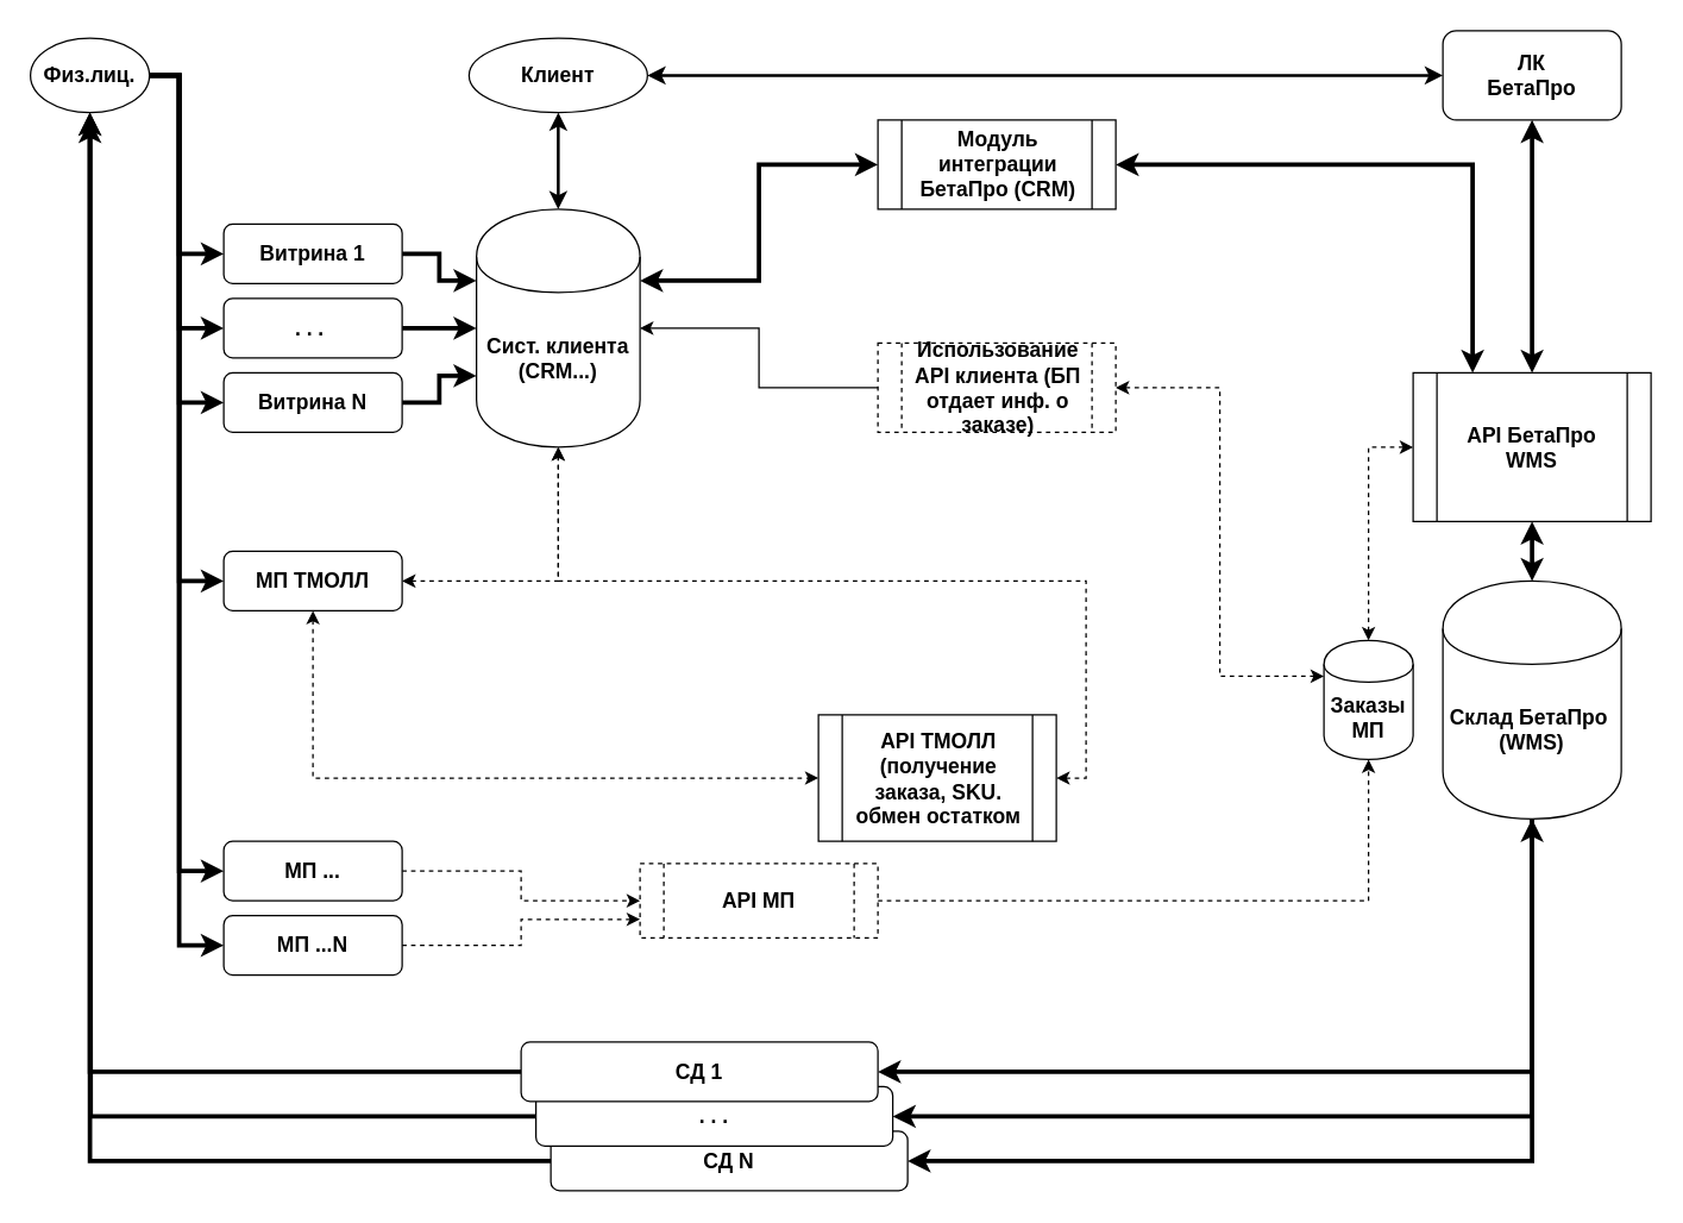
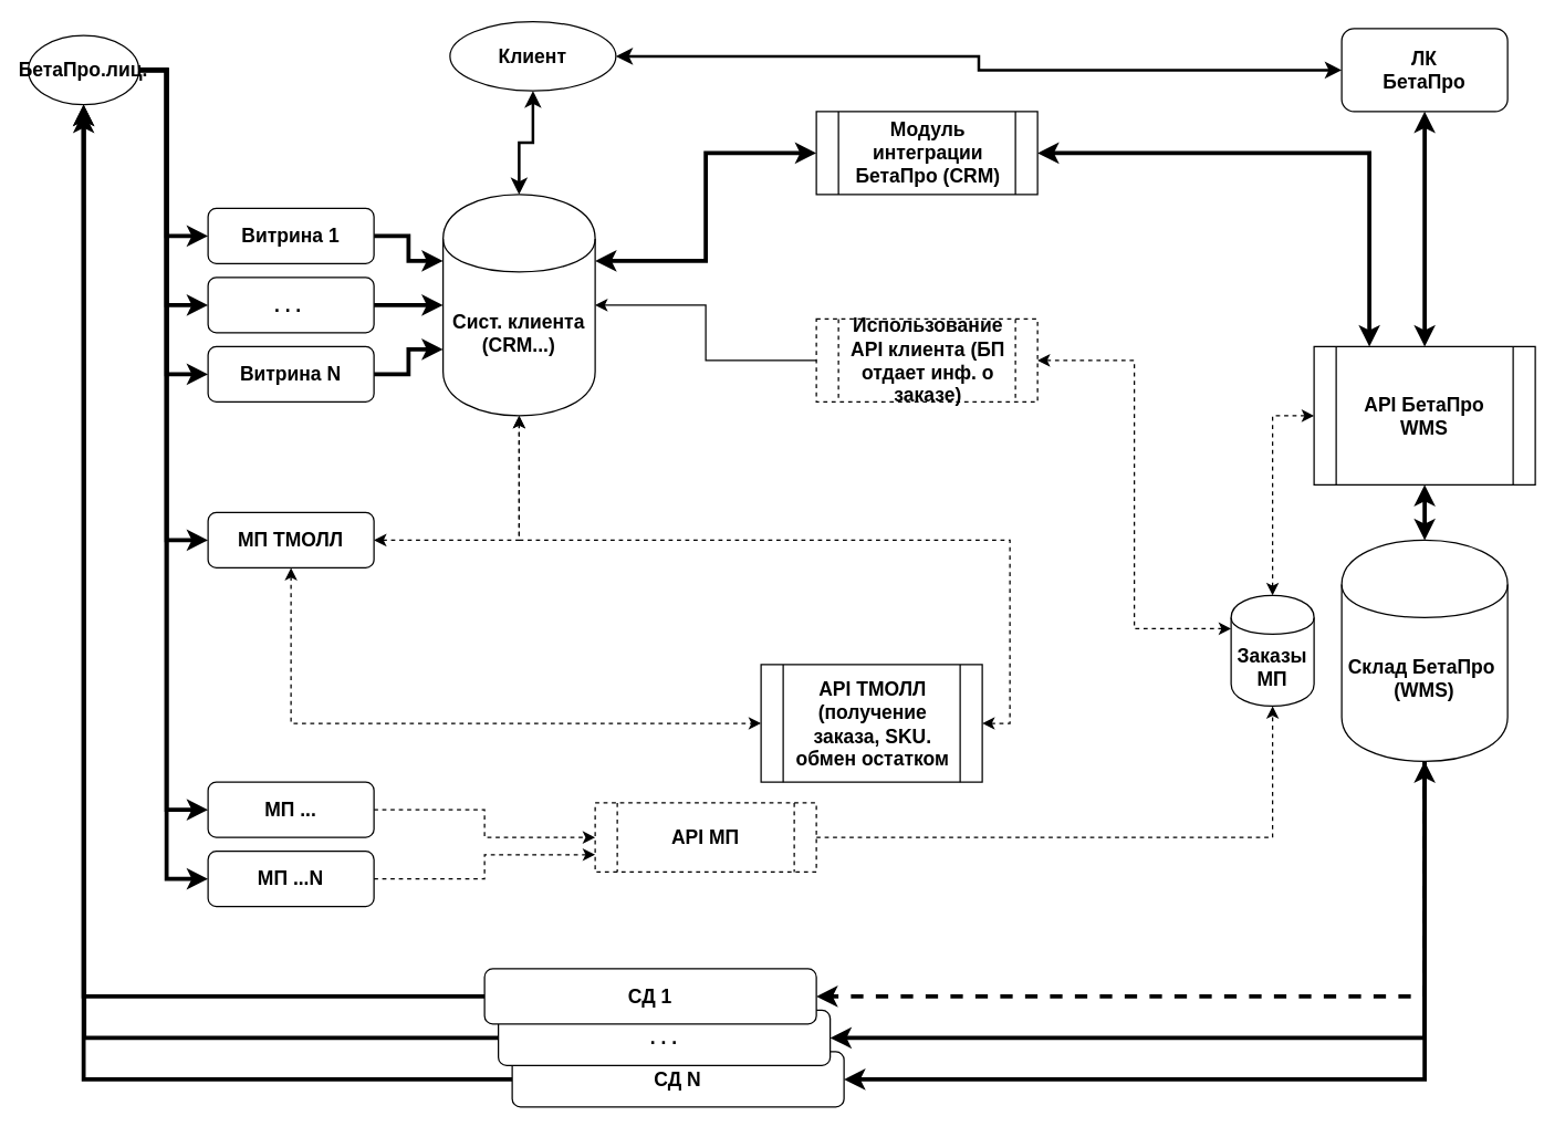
  <mxCell id="0" />
  <mxCell id="1" parent="0" />
  <mxCell id="2" style="edgeStyle=orthogonalEdgeStyle;rounded=0;orthogonalLoop=1;jettySize=auto;html=1;exitX=1;exitY=0.5;exitDx=0;exitDy=0;entryX=0;entryY=0.5;entryDx=0;entryDy=0;strokeWidth=3;" parent="1" source="41" target="51" edge="1"><mxGeometry relative="1" as="geometry"><mxPoint x="100" y="95" as="sourcePoint" /><Array as="points"><mxPoint x="120" y="50" /><mxPoint x="120" y="170" /></Array></mxGeometry></mxCell>
  <mxCell id="3" style="edgeStyle=orthogonalEdgeStyle;rounded=0;orthogonalLoop=1;jettySize=auto;html=1;exitX=1;exitY=0.5;exitDx=0;exitDy=0;entryX=0;entryY=0.5;entryDx=0;entryDy=0;strokeWidth=3;" parent="1" source="41" target="50" edge="1"><mxGeometry relative="1" as="geometry"><mxPoint x="100" y="95" as="sourcePoint" /><Array as="points"><mxPoint x="120" y="50" /><mxPoint x="120" y="220" /></Array></mxGeometry></mxCell>
  <mxCell id="4" style="edgeStyle=orthogonalEdgeStyle;rounded=0;orthogonalLoop=1;jettySize=auto;html=1;exitX=1;exitY=0.5;exitDx=0;exitDy=0;entryX=0;entryY=0.5;entryDx=0;entryDy=0;strokeWidth=3;" parent="1" source="41" target="23" edge="1"><mxGeometry relative="1" as="geometry"><mxPoint x="100" y="95" as="sourcePoint" /><Array as="points"><mxPoint x="120" y="50" /><mxPoint x="120" y="390" /></Array></mxGeometry></mxCell>
  <mxCell id="5" style="edgeStyle=orthogonalEdgeStyle;rounded=0;orthogonalLoop=1;jettySize=auto;html=1;exitX=1;exitY=0.5;exitDx=0;exitDy=0;entryX=0;entryY=0.5;entryDx=0;entryDy=0;startArrow=none;startFill=0;endArrow=classic;endFill=1;strokeWidth=3;" parent="1" source="41" target="27" edge="1"><mxGeometry relative="1" as="geometry"><mxPoint x="100" y="95" as="sourcePoint" /><Array as="points"><mxPoint x="120" y="50" /><mxPoint x="120" y="270" /></Array></mxGeometry></mxCell>
  <mxCell id="6" style="edgeStyle=orthogonalEdgeStyle;rounded=0;orthogonalLoop=1;jettySize=auto;html=1;exitX=1;exitY=0.5;exitDx=0;exitDy=0;entryX=0;entryY=0.5;entryDx=0;entryDy=0;startArrow=none;startFill=0;endArrow=classic;endFill=1;strokeWidth=3;" parent="1" source="41" target="29" edge="1"><mxGeometry relative="1" as="geometry"><mxPoint x="100" y="95" as="sourcePoint" /><Array as="points"><mxPoint x="120" y="50" /><mxPoint x="120" y="585" /></Array></mxGeometry></mxCell>
  <mxCell id="7" style="edgeStyle=orthogonalEdgeStyle;rounded=0;orthogonalLoop=1;jettySize=auto;html=1;exitX=1;exitY=0.5;exitDx=0;exitDy=0;entryX=0;entryY=0.5;entryDx=0;entryDy=0;startArrow=none;startFill=0;endArrow=classic;endFill=1;strokeWidth=3;" parent="1" source="41" target="31" edge="1"><mxGeometry relative="1" as="geometry"><mxPoint x="100" y="95" as="sourcePoint" /><Array as="points"><mxPoint x="120" y="50" /><mxPoint x="120" y="635" /></Array></mxGeometry></mxCell>
  <mxCell id="8" style="edgeStyle=orthogonalEdgeStyle;rounded=0;orthogonalLoop=1;jettySize=auto;html=1;exitX=1;exitY=0.5;exitDx=0;exitDy=0;entryX=0;entryY=0.3;entryDx=0;entryDy=0;strokeWidth=3;" parent="1" source="51" target="10" edge="1"><mxGeometry relative="1" as="geometry" /></mxCell>
  <mxCell id="9" style="edgeStyle=orthogonalEdgeStyle;rounded=0;orthogonalLoop=1;jettySize=auto;html=1;exitX=1;exitY=0.3;exitDx=0;exitDy=0;entryX=0;entryY=0.5;entryDx=0;entryDy=0;startArrow=classic;startFill=1;endArrow=classic;endFill=1;strokeWidth=3;" parent="1" source="10" target="33" edge="1"><mxGeometry relative="1" as="geometry" /></mxCell>
  <mxCell id="10" value="&lt;font style=&quot;font-size: 14px&quot;&gt;&lt;b&gt;Сист. клиента (CRM...)&lt;/b&gt;&lt;/font&gt;" style="shape=cylinder;whiteSpace=wrap;html=1;boundedLbl=1;backgroundOutline=1;" parent="1" vertex="1"><mxGeometry x="320" y="140" width="110" height="160" as="geometry" /></mxCell>
  <mxCell id="11" style="edgeStyle=orthogonalEdgeStyle;rounded=0;orthogonalLoop=1;jettySize=auto;html=1;exitX=0;exitY=0.5;exitDx=0;exitDy=0;entryX=0.5;entryY=1;entryDx=0;entryDy=0;strokeWidth=3;" parent="1" source="49" target="41" edge="1"><mxGeometry relative="1" as="geometry"><mxPoint x="55" y="120" as="targetPoint" /></mxGeometry></mxCell>
  <mxCell id="12" style="edgeStyle=orthogonalEdgeStyle;rounded=0;orthogonalLoop=1;jettySize=auto;html=1;exitX=0;exitY=0.5;exitDx=0;exitDy=0;strokeWidth=3;entryX=0.5;entryY=1;entryDx=0;entryDy=0;" parent="1" source="13" target="41" edge="1"><mxGeometry relative="1" as="geometry"><mxPoint x="75" y="120" as="targetPoint" /></mxGeometry></mxCell>
  <mxCell id="13" value="&lt;font style=&quot;font-size: 14px&quot;&gt;&lt;b&gt;СД N&lt;/b&gt;&lt;/font&gt;" style="html=1;whiteSpace=wrap;rounded=1;" parent="1" vertex="1"><mxGeometry x="370" y="760" width="240" height="40" as="geometry" /></mxCell>
  <mxCell id="14" style="edgeStyle=orthogonalEdgeStyle;rounded=0;orthogonalLoop=1;jettySize=auto;html=1;exitX=0.5;exitY=0;exitDx=0;exitDy=0;entryX=0.5;entryY=1;entryDx=0;entryDy=0;endArrow=classic;endFill=1;startArrow=classic;startFill=1;strokeWidth=3;" parent="1" source="25" target="19" edge="1"><mxGeometry relative="1" as="geometry" /></mxCell>
- <mxCell id="15" style="edgeStyle=orthogonalEdgeStyle;rounded=0;orthogonalLoop=1;jettySize=auto;html=1;exitX=0.5;exitY=1;exitDx=0;exitDy=0;entryX=1;entryY=0.5;entryDx=0;entryDy=0;startArrow=none;startFill=0;endArrow=classic;endFill=1;strokeWidth=3;" parent="1" source="18" target="49" edge="1"><mxGeometry relative="1" as="geometry" /></mxCell>
+ <mxCell id="15" style="edgeStyle=orthogonalEdgeStyle;rounded=0;orthogonalLoop=1;jettySize=auto;html=1;exitX=0.5;exitY=1;exitDx=0;exitDy=0;entryX=1;entryY=0.5;entryDx=0;entryDy=0;startArrow=none;startFill=0;endArrow=classic;endFill=1;strokeWidth=3;dashed=1;" parent="1" source="18" target="49" edge="1"><mxGeometry relative="1" as="geometry" /></mxCell>
  <mxCell id="16" style="edgeStyle=orthogonalEdgeStyle;rounded=0;orthogonalLoop=1;jettySize=auto;html=1;exitX=0.5;exitY=1;exitDx=0;exitDy=0;entryX=1;entryY=0.5;entryDx=0;entryDy=0;startArrow=none;startFill=0;endArrow=classic;endFill=1;strokeWidth=3;" parent="1" source="18" target="13" edge="1"><mxGeometry relative="1" as="geometry" /></mxCell>
  <mxCell id="17" style="edgeStyle=orthogonalEdgeStyle;rounded=0;orthogonalLoop=1;jettySize=auto;html=1;exitX=0.5;exitY=1;exitDx=0;exitDy=0;entryX=1;entryY=0.5;entryDx=0;entryDy=0;startArrow=classic;startFill=1;endArrow=classic;endFill=1;strokeWidth=3;" parent="1" source="18" target="46" edge="1"><mxGeometry relative="1" as="geometry" /></mxCell>
  <mxCell id="18" value="&lt;font style=&quot;font-size: 14px&quot;&gt;&lt;b&gt;Склад&amp;nbsp;&lt;/b&gt;&lt;b&gt;БетаПро&amp;nbsp;&lt;br&gt;(WMS)&lt;/b&gt;&lt;/font&gt;" style="shape=cylinder;whiteSpace=wrap;html=1;boundedLbl=1;backgroundOutline=1;" parent="1" vertex="1"><mxGeometry x="970" y="390" width="120" height="160" as="geometry" /></mxCell>
  <mxCell id="19" value="&lt;b&gt;&lt;font style=&quot;font-size: 14px&quot;&gt;ЛК &lt;br&gt;БетаПро&lt;/font&gt;&lt;/b&gt;" style="rounded=1;whiteSpace=wrap;html=1;" parent="1" vertex="1"><mxGeometry x="970" y="20" width="120" height="60" as="geometry" /></mxCell>
  <mxCell id="20" style="edgeStyle=orthogonalEdgeStyle;rounded=0;orthogonalLoop=1;jettySize=auto;html=1;exitX=1;exitY=0.5;exitDx=0;exitDy=0;strokeWidth=3;" parent="1" source="50" target="10" edge="1"><mxGeometry relative="1" as="geometry" /></mxCell>
  <mxCell id="21" style="edgeStyle=orthogonalEdgeStyle;rounded=0;orthogonalLoop=1;jettySize=auto;html=1;exitX=1;exitY=0.5;exitDx=0;exitDy=0;entryX=0.5;entryY=1;entryDx=0;entryDy=0;startArrow=classic;startFill=1;endArrow=classic;endFill=1;strokeWidth=1;dashed=1;" parent="1" source="23" target="10" edge="1"><mxGeometry relative="1" as="geometry" /></mxCell>
  <mxCell id="22" value="" style="edgeStyle=orthogonalEdgeStyle;rounded=0;orthogonalLoop=1;jettySize=auto;html=1;entryX=0;entryY=0.5;entryDx=0;entryDy=0;startArrow=classic;startFill=1;dashed=1;exitX=0.5;exitY=1;exitDx=0;exitDy=0;" edge="1" parent="1" source="23" target="37"><mxGeometry relative="1" as="geometry"><mxPoint x="230" y="490" as="targetPoint" /><Array as="points"><mxPoint x="210" y="522" /></Array></mxGeometry></mxCell>
  <mxCell id="23" value="&lt;b&gt;&lt;font style=&quot;font-size: 14px&quot;&gt;МП ТМОЛЛ&lt;/font&gt;&lt;/b&gt;" style="shape=ext;rounded=1;html=1;whiteSpace=wrap;" parent="1" vertex="1"><mxGeometry x="150" y="370" width="120" height="40" as="geometry" /></mxCell>
  <mxCell id="24" style="edgeStyle=orthogonalEdgeStyle;rounded=0;orthogonalLoop=1;jettySize=auto;html=1;exitX=0.5;exitY=1;exitDx=0;exitDy=0;entryX=0.5;entryY=0;entryDx=0;entryDy=0;startArrow=classic;startFill=1;endArrow=classic;endFill=1;strokeWidth=3;" parent="1" source="25" target="18" edge="1"><mxGeometry relative="1" as="geometry" /></mxCell>
  <mxCell id="25" value="&lt;span style=&quot;font-size: 14px ; white-space: normal&quot;&gt;&lt;b&gt;API БетаПро &lt;br&gt;WMS&lt;/b&gt;&lt;/span&gt;" style="shape=process;whiteSpace=wrap;html=1;backgroundOutline=1;align=center;" parent="1" vertex="1"><mxGeometry x="950" y="250" width="160" height="100" as="geometry" /></mxCell>
  <mxCell id="26" style="edgeStyle=orthogonalEdgeStyle;rounded=0;orthogonalLoop=1;jettySize=auto;html=1;exitX=1;exitY=0.5;exitDx=0;exitDy=0;entryX=0;entryY=0.7;entryDx=0;entryDy=0;startArrow=none;startFill=0;endArrow=classic;endFill=1;strokeWidth=3;" parent="1" source="27" target="10" edge="1"><mxGeometry relative="1" as="geometry" /></mxCell>
  <mxCell id="27" value="&lt;font style=&quot;font-size: 14px&quot;&gt;&lt;b&gt;Витрина N&lt;/b&gt;&lt;/font&gt;" style="shape=ext;rounded=1;html=1;whiteSpace=wrap;" parent="1" vertex="1"><mxGeometry x="150" y="250" width="120" height="40" as="geometry" /></mxCell>
  <mxCell id="28" style="edgeStyle=orthogonalEdgeStyle;rounded=0;orthogonalLoop=1;jettySize=auto;html=1;exitX=1;exitY=0.5;exitDx=0;exitDy=0;entryX=0;entryY=0.5;entryDx=0;entryDy=0;startArrow=none;startFill=0;endArrow=classic;endFill=1;strokeWidth=1;dashed=1;" parent="1" source="29" target="48" edge="1"><mxGeometry relative="1" as="geometry" /></mxCell>
  <mxCell id="29" value="&lt;b&gt;&lt;font style=&quot;font-size: 14px&quot;&gt;МП ...&lt;/font&gt;&lt;/b&gt;" style="shape=ext;rounded=1;html=1;whiteSpace=wrap;" parent="1" vertex="1"><mxGeometry x="150" y="565" width="120" height="40" as="geometry" /></mxCell>
  <mxCell id="30" style="edgeStyle=orthogonalEdgeStyle;rounded=0;orthogonalLoop=1;jettySize=auto;html=1;exitX=1;exitY=0.5;exitDx=0;exitDy=0;entryX=0;entryY=0.75;entryDx=0;entryDy=0;startArrow=none;startFill=0;endArrow=classic;endFill=1;strokeWidth=1;dashed=1;" parent="1" source="31" target="48" edge="1"><mxGeometry relative="1" as="geometry" /></mxCell>
  <mxCell id="31" value="&lt;b&gt;&lt;font style=&quot;font-size: 14px&quot;&gt;МП ...N&lt;/font&gt;&lt;/b&gt;" style="shape=ext;rounded=1;html=1;whiteSpace=wrap;" parent="1" vertex="1"><mxGeometry x="150" y="615" width="120" height="40" as="geometry" /></mxCell>
  <mxCell id="32" style="edgeStyle=orthogonalEdgeStyle;rounded=0;orthogonalLoop=1;jettySize=auto;html=1;exitX=1;exitY=0.5;exitDx=0;exitDy=0;entryX=0.25;entryY=0;entryDx=0;entryDy=0;startArrow=classic;startFill=1;endArrow=classic;endFill=1;strokeWidth=3;" parent="1" source="33" target="25" edge="1"><mxGeometry relative="1" as="geometry" /></mxCell>
  <mxCell id="33" value="&lt;div style=&quot;text-align: center&quot;&gt;&lt;span style=&quot;font-size: 14px&quot;&gt;&lt;b&gt;Модуль интеграции БетаПро (CRM)&lt;/b&gt;&lt;/span&gt;&lt;/div&gt;" style="shape=process;whiteSpace=wrap;html=1;backgroundOutline=1;align=left;" parent="1" vertex="1"><mxGeometry x="590" y="80" width="160" height="60" as="geometry" /></mxCell>
  <mxCell id="34" value="&lt;div style=&quot;text-align: center&quot;&gt;&lt;span style=&quot;font-size: 14px&quot;&gt;&lt;b&gt;Использование API клиента (БП отдает инф. о заказе)&lt;/b&gt;&lt;/span&gt;&lt;/div&gt;" style="shape=process;whiteSpace=wrap;html=1;backgroundOutline=1;align=left;dashed=1;" parent="1" vertex="1"><mxGeometry x="590" y="230" width="160" height="60" as="geometry" /></mxCell>
  <mxCell id="35" style="edgeStyle=orthogonalEdgeStyle;rounded=0;orthogonalLoop=1;jettySize=auto;html=1;entryX=1;entryY=0.5;entryDx=0;entryDy=0;startArrow=none;startFill=0;endArrow=classic;endFill=1;strokeWidth=1;dashed=0;exitX=0;exitY=0.5;exitDx=0;exitDy=0;" parent="1" source="34" target="10" edge="1"><mxGeometry relative="1" as="geometry"><mxPoint x="480" y="480" as="sourcePoint" /></mxGeometry></mxCell>
  <mxCell id="36" style="edgeStyle=orthogonalEdgeStyle;rounded=0;orthogonalLoop=1;jettySize=auto;html=1;exitX=1;exitY=0.5;exitDx=0;exitDy=0;dashed=1;startArrow=classic;startFill=1;strokeWidth=1;" edge="1" parent="1" source="37" target="10"><mxGeometry relative="1" as="geometry" /></mxCell>
  <mxCell id="37" value="&lt;div style=&quot;text-align: center&quot;&gt;&lt;span style=&quot;font-size: 14px&quot;&gt;&lt;b&gt;API ТМОЛЛ (получение заказа, SKU. обмен остатком&lt;/b&gt;&lt;/span&gt;&lt;/div&gt;" style="shape=process;whiteSpace=wrap;html=1;backgroundOutline=1;align=left;" parent="1" vertex="1"><mxGeometry x="550" y="480" width="160" height="85" as="geometry" /></mxCell>
  <mxCell id="38" style="edgeStyle=orthogonalEdgeStyle;rounded=0;orthogonalLoop=1;jettySize=auto;html=1;exitX=1;exitY=0.5;exitDx=0;exitDy=0;entryX=0;entryY=0.5;entryDx=0;entryDy=0;startArrow=classic;startFill=1;endArrow=classic;endFill=1;strokeWidth=2;" parent="1" source="40" target="19" edge="1"><mxGeometry relative="1" as="geometry" /></mxCell>
  <mxCell id="39" style="edgeStyle=orthogonalEdgeStyle;rounded=0;orthogonalLoop=1;jettySize=auto;html=1;exitX=0.5;exitY=1;exitDx=0;exitDy=0;entryX=0.5;entryY=0;entryDx=0;entryDy=0;startArrow=classic;startFill=1;endArrow=classic;endFill=1;strokeWidth=2;" parent="1" source="40" target="10" edge="1"><mxGeometry relative="1" as="geometry" /></mxCell>
- <mxCell id="40" value="&lt;b&gt;&lt;font style=&quot;font-size: 14px&quot;&gt;Клиент&lt;/font&gt;&lt;/b&gt;" style="ellipse;whiteSpace=wrap;html=1;" parent="1" vertex="1"><mxGeometry x="315" y="25" width="120" height="50" as="geometry" /></mxCell>
- <mxCell id="41" value="&lt;b&gt;&lt;font style=&quot;font-size: 14px&quot;&gt;Физ.лиц.&lt;/font&gt;&lt;/b&gt;" style="ellipse;whiteSpace=wrap;html=1;" parent="1" vertex="1"><mxGeometry x="20" y="25" width="80" height="50" as="geometry" /></mxCell>
+ <mxCell id="40" value="&lt;b&gt;&lt;font style=&quot;font-size: 14px&quot;&gt;Клиент&lt;/font&gt;&lt;/b&gt;" style="ellipse;whiteSpace=wrap;html=1;" parent="1" vertex="1"><mxGeometry x="325" y="15" width="120" height="50" as="geometry" /></mxCell>
+ <mxCell id="41" value="&lt;b&gt;&lt;font style=&quot;font-size: 14px&quot;&gt;БетаПро.лиц.&lt;/font&gt;&lt;/b&gt;" style="ellipse;whiteSpace=wrap;html=1;" parent="1" vertex="1"><mxGeometry x="20" y="25" width="80" height="50" as="geometry" /></mxCell>
  <mxCell id="42" style="edgeStyle=orthogonalEdgeStyle;rounded=0;orthogonalLoop=1;jettySize=auto;html=1;exitX=0.5;exitY=0;exitDx=0;exitDy=0;entryX=0;entryY=0.5;entryDx=0;entryDy=0;dashed=1;startArrow=classic;startFill=1;endArrow=classic;endFill=1;strokeWidth=1;" parent="1" source="44" target="25" edge="1"><mxGeometry relative="1" as="geometry" /></mxCell>
  <mxCell id="43" style="edgeStyle=orthogonalEdgeStyle;rounded=0;orthogonalLoop=1;jettySize=auto;html=1;exitX=0;exitY=0.3;exitDx=0;exitDy=0;entryX=1;entryY=0.5;entryDx=0;entryDy=0;dashed=1;startArrow=classic;startFill=1;" edge="1" parent="1" source="44" target="34"><mxGeometry relative="1" as="geometry" /></mxCell>
  <mxCell id="44" value="&lt;b&gt;&lt;font style=&quot;font-size: 14px&quot;&gt;Заказы МП&lt;/font&gt;&lt;/b&gt;" style="shape=cylinder;whiteSpace=wrap;html=1;boundedLbl=1;backgroundOutline=1;" parent="1" vertex="1"><mxGeometry x="890" y="430" width="60" height="80" as="geometry" /></mxCell>
  <mxCell id="45" style="edgeStyle=orthogonalEdgeStyle;rounded=0;orthogonalLoop=1;jettySize=auto;html=1;exitX=0;exitY=0.5;exitDx=0;exitDy=0;startArrow=none;startFill=0;endArrow=classic;endFill=1;strokeWidth=3;" parent="1" source="46" edge="1"><mxGeometry relative="1" as="geometry"><mxPoint x="60" y="80" as="targetPoint" /></mxGeometry></mxCell>
  <mxCell id="46" value="&lt;span style=&quot;font-size: 14px&quot;&gt;&lt;b&gt;. . .&lt;/b&gt;&lt;/span&gt;" style="html=1;whiteSpace=wrap;rounded=1;" parent="1" vertex="1"><mxGeometry x="360" y="730" width="240" height="40" as="geometry" /></mxCell>
  <mxCell id="47" style="edgeStyle=orthogonalEdgeStyle;rounded=0;orthogonalLoop=1;jettySize=auto;html=1;exitX=1;exitY=0.5;exitDx=0;exitDy=0;entryX=0.5;entryY=1;entryDx=0;entryDy=0;dashed=1;startArrow=none;startFill=0;endArrow=classic;endFill=1;strokeWidth=1;" parent="1" source="48" target="44" edge="1"><mxGeometry relative="1" as="geometry" /></mxCell>
  <mxCell id="48" value="&lt;div&gt;&lt;span style=&quot;font-size: 14px&quot;&gt;&lt;b&gt;API МП&lt;/b&gt;&lt;/span&gt;&lt;/div&gt;" style="shape=process;whiteSpace=wrap;html=1;backgroundOutline=1;align=center;dashed=1;" parent="1" vertex="1"><mxGeometry x="430" y="580" width="160" height="50" as="geometry" /></mxCell>
  <mxCell id="49" value="&lt;font style=&quot;font-size: 14px&quot;&gt;&lt;b&gt;СД 1&lt;/b&gt;&lt;/font&gt;" style="html=1;whiteSpace=wrap;rounded=1;" parent="1" vertex="1"><mxGeometry x="350" y="700" width="240" height="40" as="geometry" /></mxCell>
  <mxCell id="50" value="&lt;font style=&quot;font-size: 14px&quot;&gt;&lt;b&gt;. . .&amp;nbsp;&lt;/b&gt;&lt;/font&gt;" style="shape=ext;rounded=1;html=1;whiteSpace=wrap;" parent="1" vertex="1"><mxGeometry x="150" y="200" width="120" height="40" as="geometry" /></mxCell>
  <mxCell id="51" value="&lt;font style=&quot;font-size: 14px&quot;&gt;&lt;b&gt;Витрина 1&lt;/b&gt;&lt;/font&gt;" style="shape=ext;rounded=1;html=1;whiteSpace=wrap;" parent="1" vertex="1"><mxGeometry x="150" y="150" width="120" height="40" as="geometry" /></mxCell>
